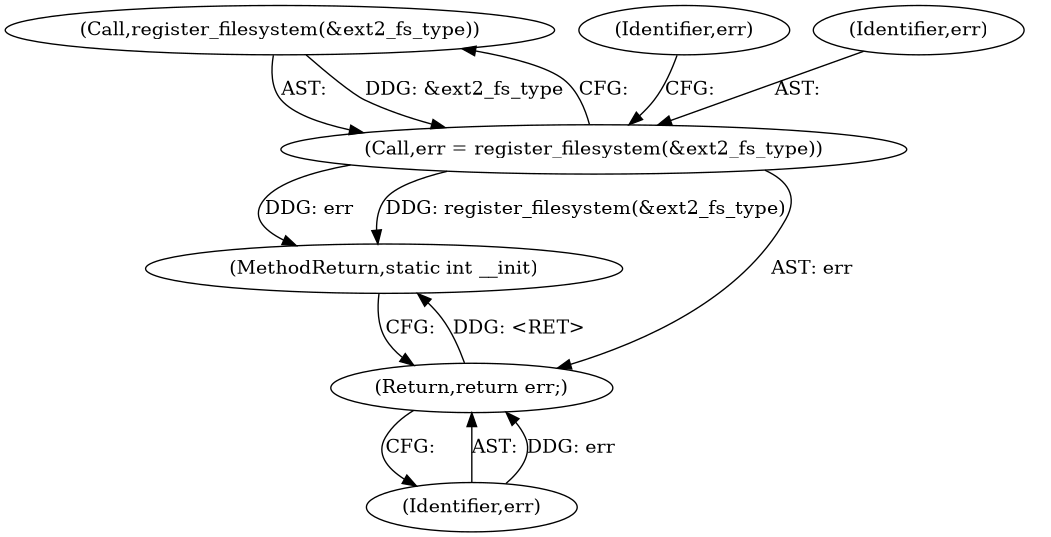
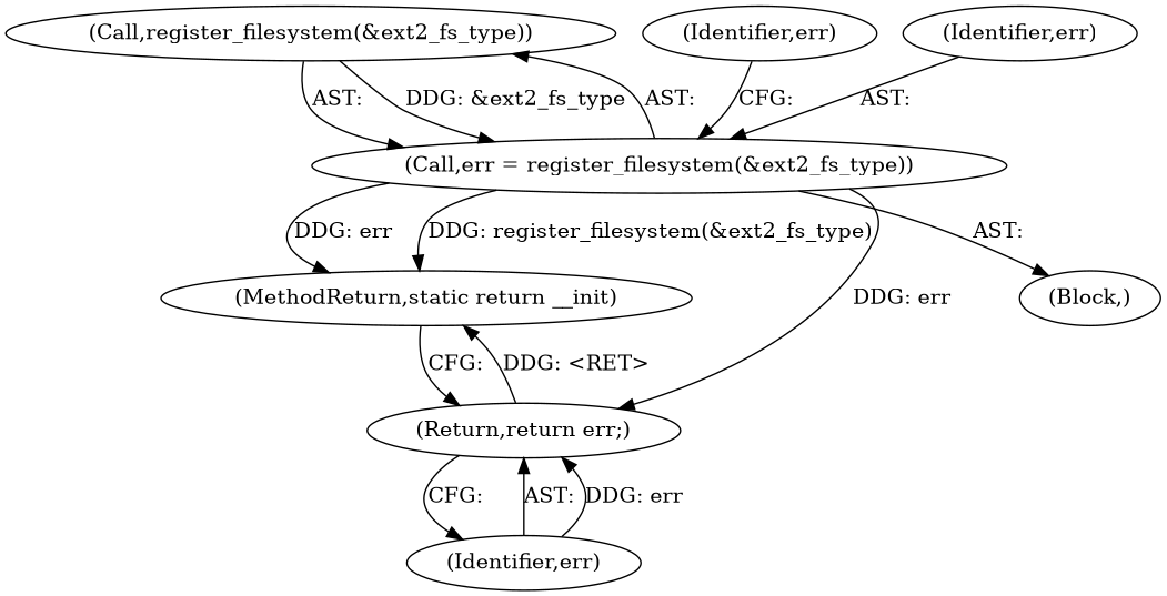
  digraph {
    n1 [label="(Call,register_filesystem(&ext2_fs_type))"]
    n2 [label="(Call,err = register_filesystem(&ext2_fs_type))"]
-   n3 [label="(MethodReturn,static int __init)"]
+   n3 [label="(MethodReturn,static return __init)"]
    n4 [label="(Return,return err;)"]
+   n5 [label="(Block,)"]
    n6 [label="(Identifier,err)"]
    n7 [label="(Identifier,err)"]
    n8 [label="(Identifier,err)"]
    n1 -> n2 [label="AST: "]
    n1 -> n2 [label="DDG: &ext2_fs_type"]
-   n2 -> n1 [label="CFG: "]
+   n2 -> n1 [label="AST: "]
    n2 -> n3 [label="DDG: err"]
    n2 -> n3 [label="DDG: register_filesystem(&ext2_fs_type)"]
-   n2 -> n4 [label="AST: err"]
+   n2 -> n4 [label="DDG: err"]
+   n2 -> n5 [label="AST: "]
    n3 -> n4 [label="CFG: "]
    n4 -> n3 [label="DDG: <RET>"]
    n4 -> n6 [label="CFG: "]
    n6 -> n4 [label="AST: "]
    n6 -> n4 [label="DDG: err"]
    n7 -> n2 [label="CFG: "]
    n8 -> n2 [label="AST: "]
  }
